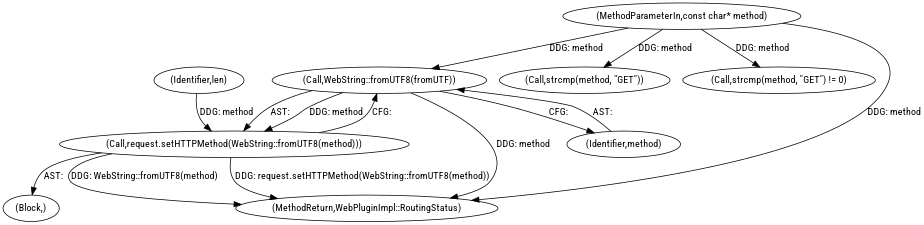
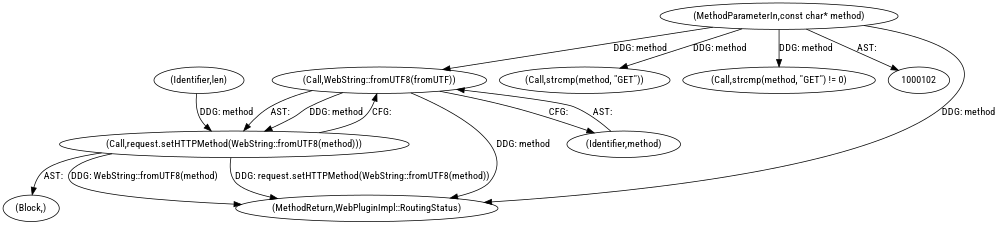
  digraph {
    fontname="Roboto Condensed"
    node [fontname="Roboto Condensed"]
    edge [fontname="Roboto Condensed"]
    n1 [label="(Call,WebString::fromUTF8(fromUTF))"]
    n2 [label="(Call,request.setHTTPMethod(WebString::fromUTF8(method)))"]
    n3 [label="(Identifier,method)"]
    n4 [label="(MethodReturn,WebPluginImpl::RoutingStatus)"]
    n5 [label="(Block,)"]
    n6 [label="(MethodParameterIn,const char* method)"]
    n7 [label="(Call,strcmp(method, \"GET\"))"]
    n8 [label="(Call,strcmp(method, \"GET\") != 0)"]
+   1000102
    n10 [label="(Identifier,len)"]
    n1 -> n2 [label="AST: "]
    n1 -> n2 [label="DDG: method"]
    n1 -> n3 [label="CFG: "]
    n1 -> n4 [label="DDG: method"]
    n2 -> n1 [label="CFG: "]
    n2 -> n4 [label="DDG: WebString::fromUTF8(method)"]
    n2 -> n4 [label="DDG: request.setHTTPMethod(WebString::fromUTF8(method))"]
    n2 -> n5 [label="AST: "]
    n3 -> n1 [label="AST: "]
    n6 -> n1 [label="DDG: method"]
    n6 -> n4 [label="DDG: method"]
    n6 -> n7 [label="DDG: method"]
    n6 -> n8 [label="DDG: method"]
+   n6 -> 1000102 [label="AST: "]
    n10 -> n2 [label="DDG: method"]
  }
